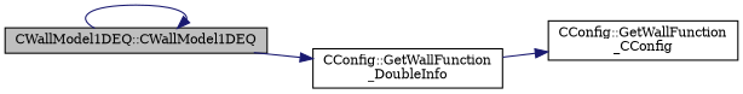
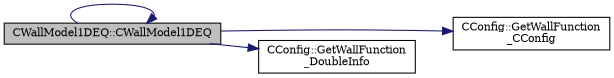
  digraph {
    fontname="DejaVu Serif"
    rankdir=LR
    node [color=black fillcolor=white fontname="DejaVu Serif" fontsize=10 shape=record style=filled]
    edge [color=midnightblue fontname="DejaVu Serif" fontsize=10 labelfontname=Helvetica labelfontsize=10 style=solid]
    n1 [fillcolor=grey75 fontcolor=black height=0.2 label="CWallModel1DEQ::CWallModel1DEQ" width=0.4]
    n2 [height=0.2 label="CConfig::GetWallFunction\l_CConfig" width=0.4]
    n3 [height=0.2 label="CConfig::GetWallFunction\l_DoubleInfo" width=0.4]
    n1 -> n1
-   n3 -> n2
+   n1 -> n2
    n1 -> n3
  }
